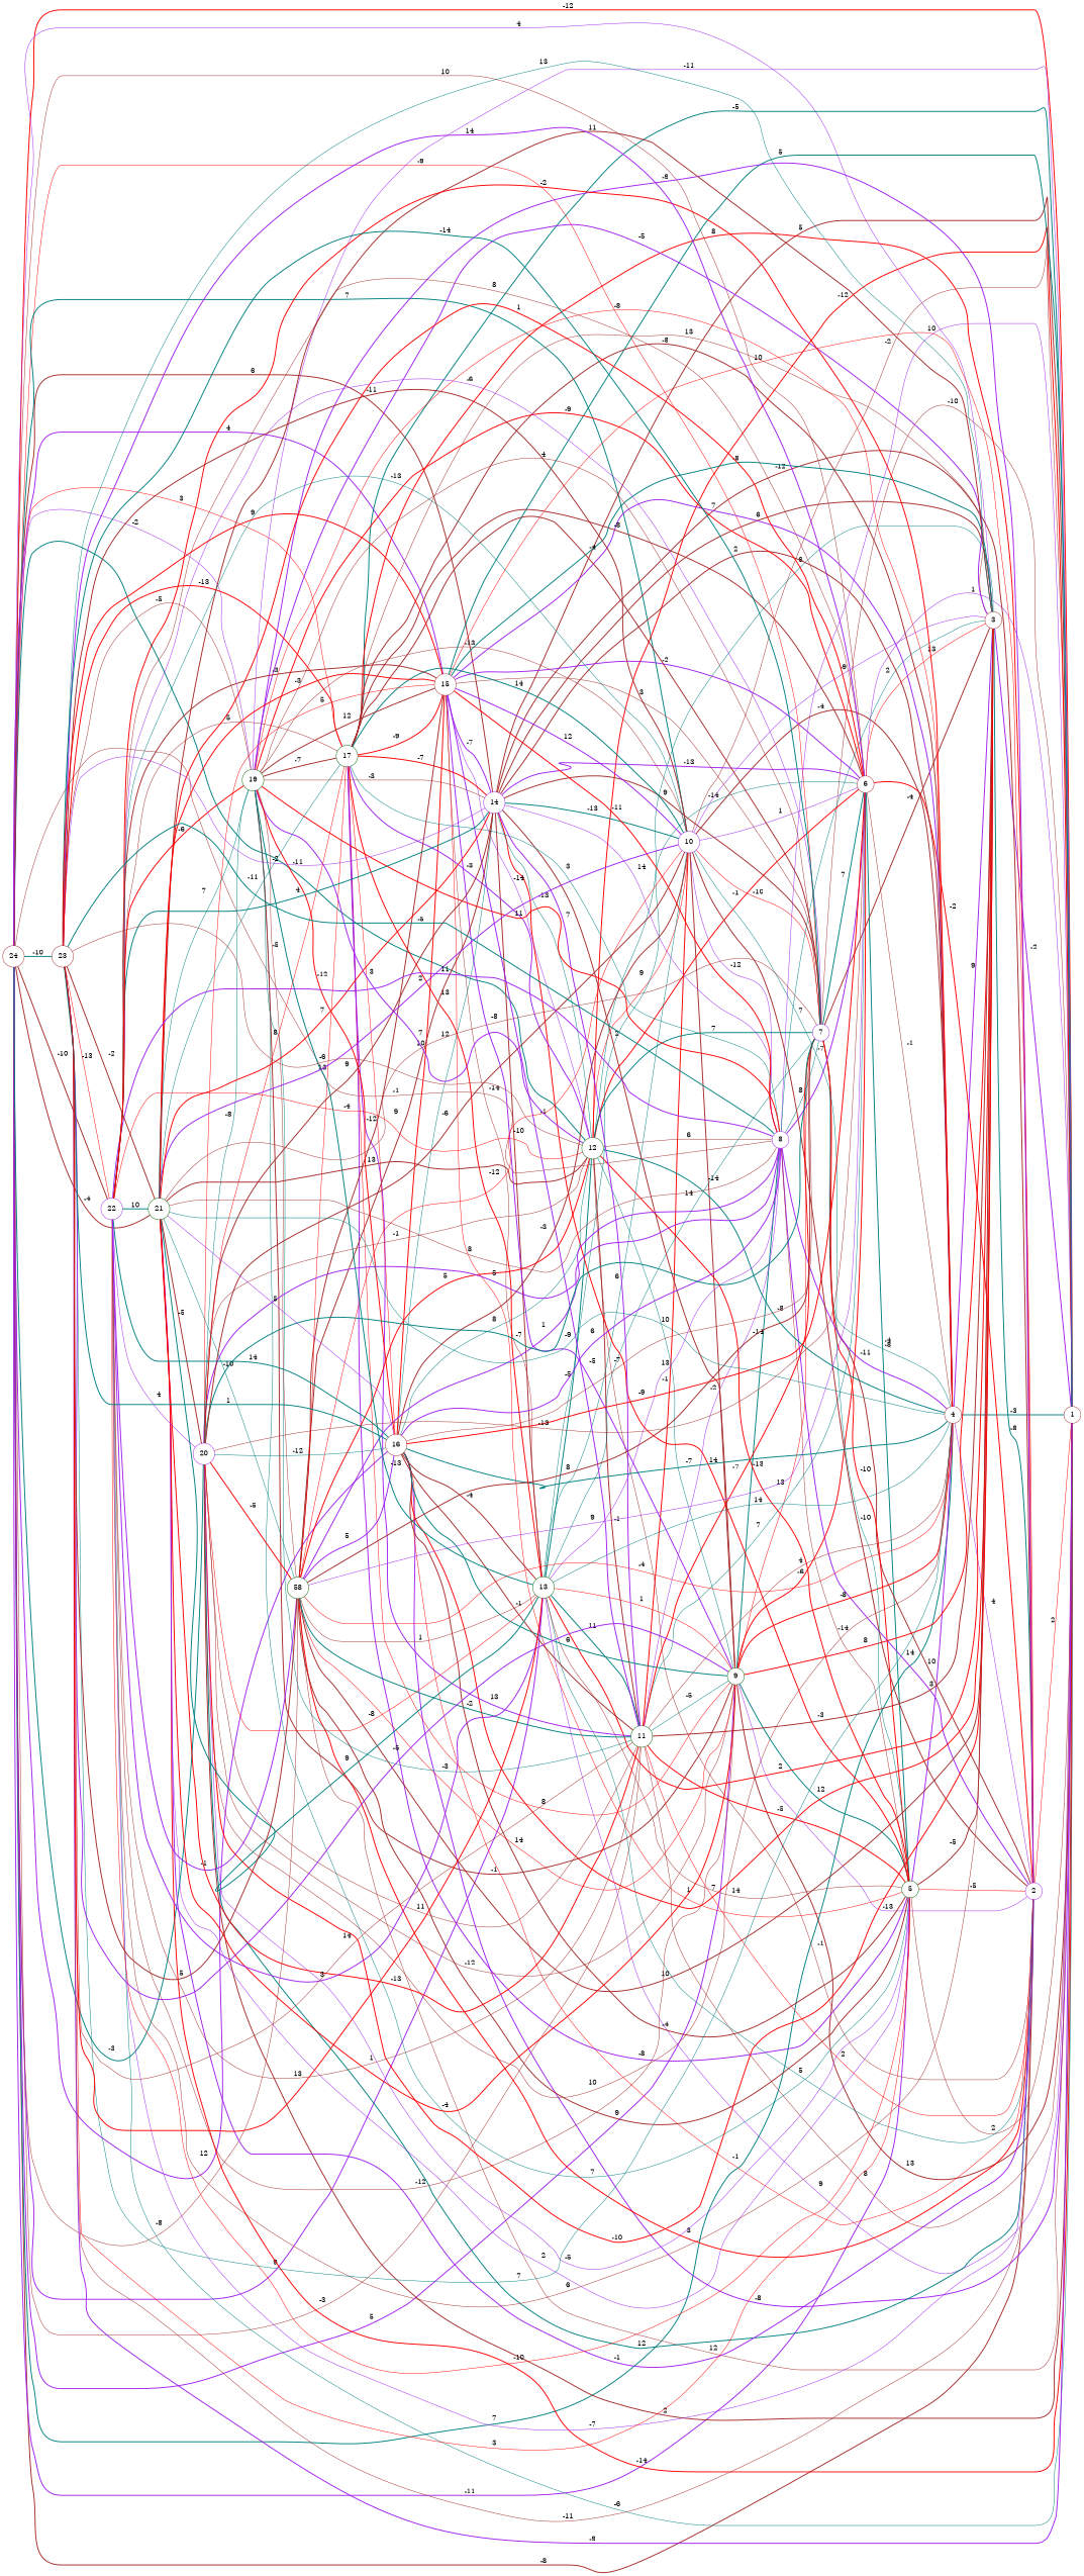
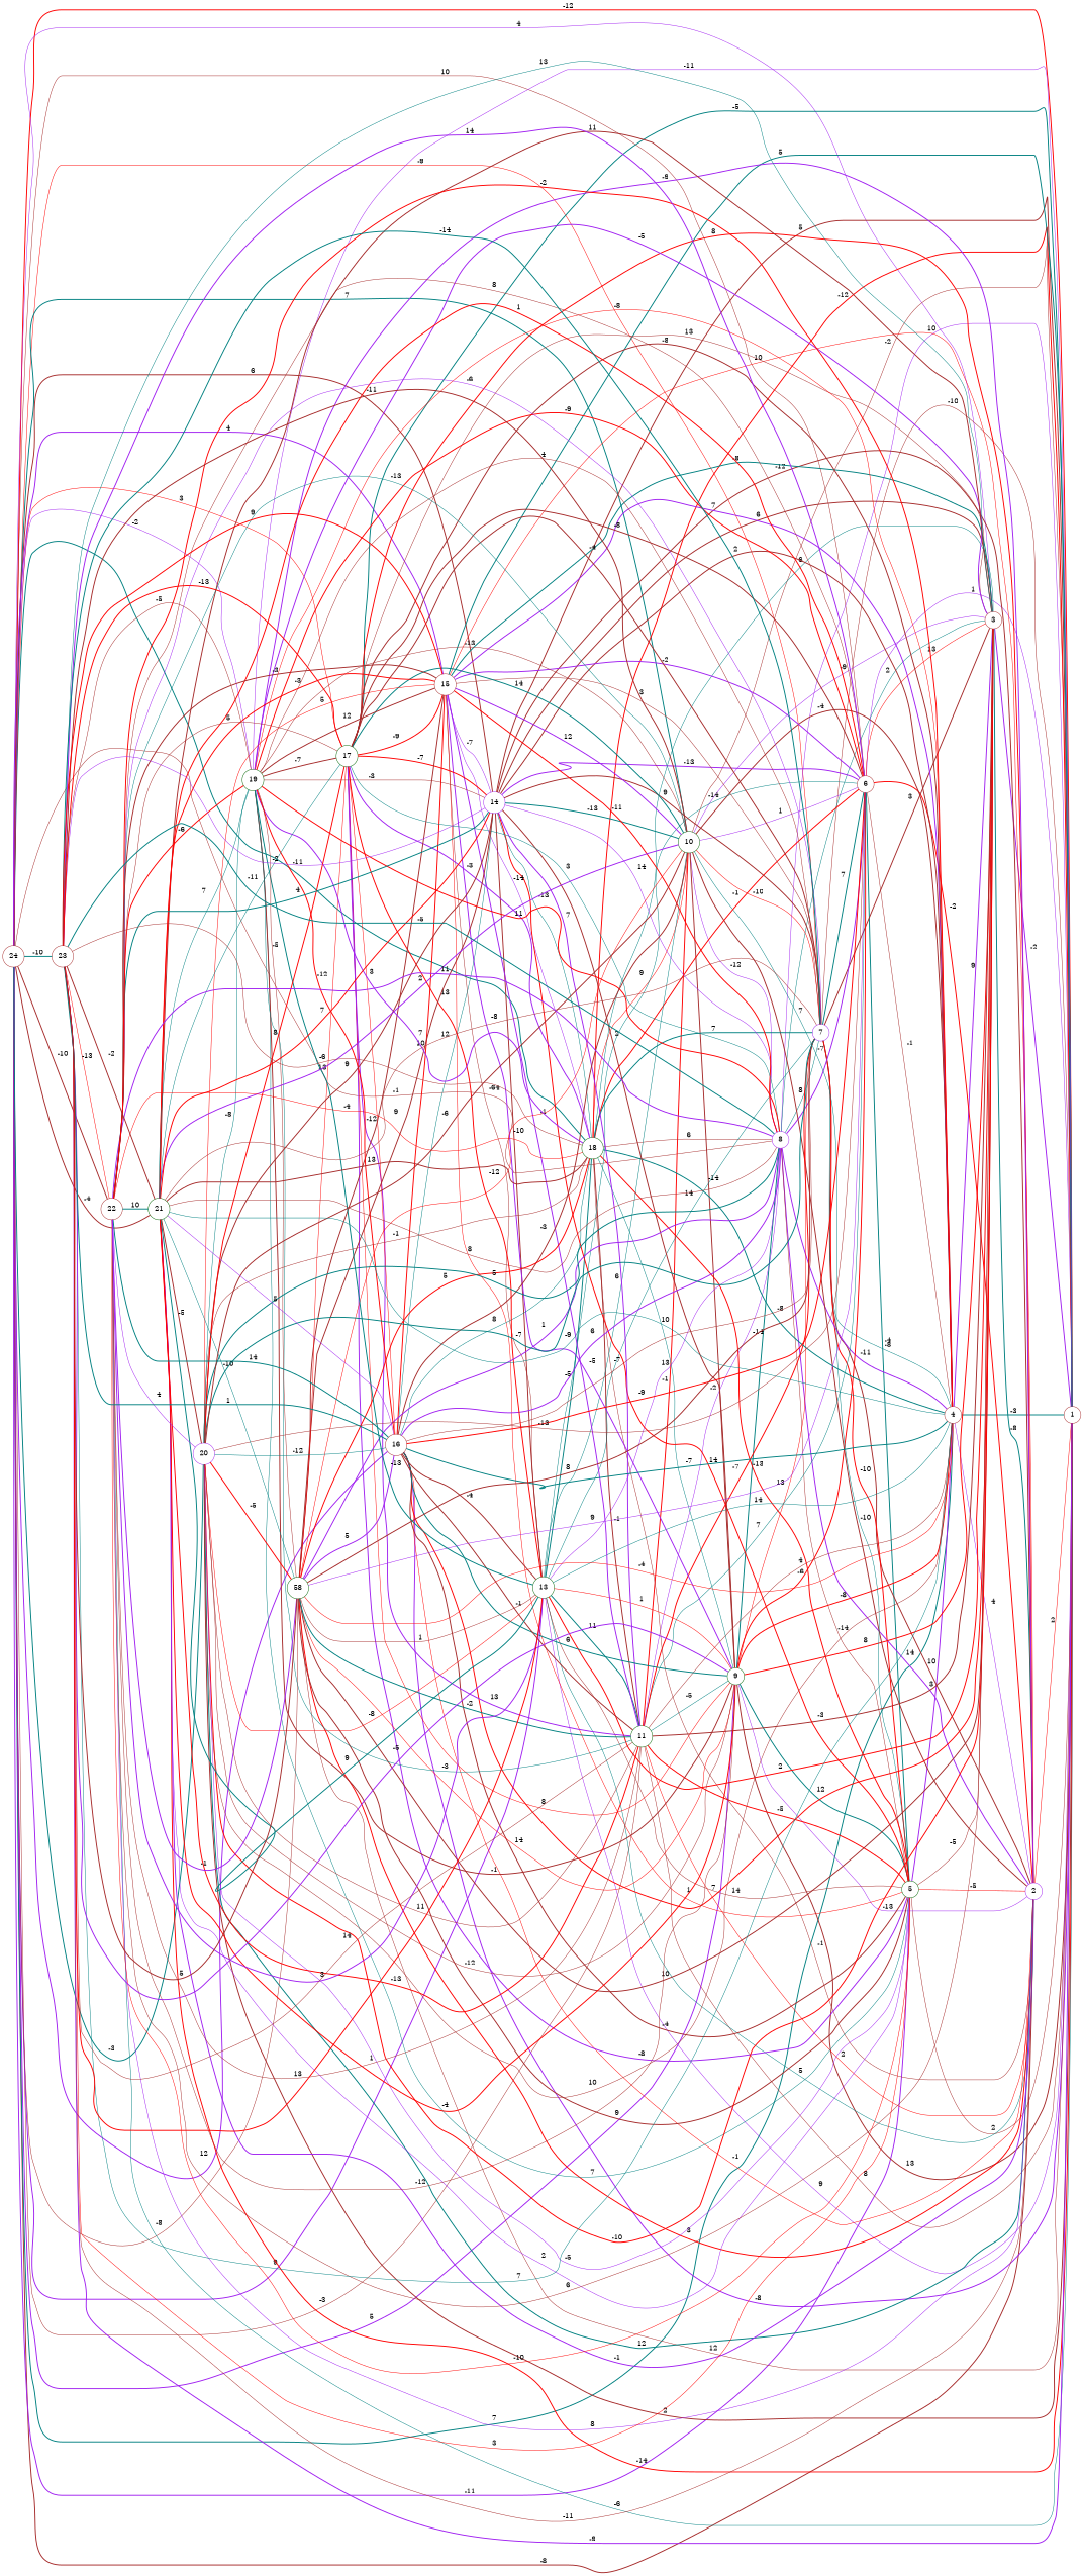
  graph {
    fontname="Helvetica,Arial,sans-serif"
    rankdir=LR
    node [color=darkgreen shape=circle]
    edge [color=brown style=bold]
    24 [color=brown]
    1 [color=brown]
    2 [color=purple]
    3 [color=brown]
    4 [color=brown]
    5
    6 [color=brown]
    7 [color=purple]
    8 [color=purple]
    9
-   10 [color=purple]
+   10
    11
-   12
+   12 [label=18]
    13
    14 [color=purple]
    15 [color=brown]
    16 [color=brown]
    17
    n19 [label=58]
    19
    20 [color=purple]
    21
-   22 [color=purple]
+   22 [color=brown]
    23 [color=brown]
    24 -- 1 [color=red label=-12]
    24 -- 2 [label=-8]
    24 -- 3 [color=purple label=4 style=solid]
    24 -- 4 [color=teal label=7]
    24 -- 5 [color=purple label=-11]
    24 -- 6 [label=10 style=solid]
    24 -- 7 [color=red label=-9 style=solid]
    24 -- 8 [label=-1 style=solid]
    24 -- 9 [color=purple label=5]
    24 -- 10 [color=teal label=7]
    24 -- 11 [label=-3 style=solid]
    24 -- 12 [color=teal label=-11]
    24 -- 13 [color=purple label=9]
    24 -- 14 [label=6]
    24 -- 15 [color=purple label=4]
    24 -- 16 [color=purple label=12]
    24 -- 17 [color=red label=3 style=solid]
    24 -- n19 [label=-8 style=solid]
    24 -- 19 [color=purple label=-2 style=solid]
    24 -- 20 [color=teal label=-3]
    24 -- 21 [label=-4]
    24 -- 22 [label=-10]
    24 -- 23 [color=teal label=-10]
    2 -- 1 [color=red label=2 style=solid]
    3 -- 1 [color=purple label=-2]
    3 -- 2 [color=teal label=-8]
    4 -- 1 [color=teal label=-3]
    4 -- 2 [color=purple label=4 style=solid]
    4 -- 3 [color=purple label=9]
    5 -- 1 [label=2 style=solid]
    5 -- 2 [color=red label=-5 style=solid]
-   5 -- 3 [label=-5]
+   5 -- 3 [label=-5 style=solid]
    5 -- 4 [color=purple label=3]
    6 -- 1 [color=purple label=1 style=solid]
    6 -- 2 [color=red label=-2]
    6 -- 3 [color=red label=13 style=solid]
    6 -- 4 [label=-1 style=solid]
    6 -- 5 [color=teal label=-4]
    7 -- 1 [label=-10 style=solid]
    7 -- 2 [label=10]
-   7 -- 3 [label=-4]
+   7 -- 3 [label=3]
    7 -- 4 [color=teal label=-8 style=solid]
    7 -- 5 [color=red label=-10]
    7 -- 6 [color=teal label=7]
    8 -- 1 [color=purple label=10 style=solid]
    8 -- 2 [color=purple label=14]
    8 -- 3 [color=teal label=2 style=solid]
    8 -- 4 [color=purple label=-11]
    8 -- 5 [label=-14 style=solid]
    8 -- 6 [color=purple label=-7]
    8 -- 7 [color=teal label=8 style=solid]
    9 -- 1 [label=13]
    9 -- 2 [color=purple label=-13 style=solid]
    9 -- 3 [color=red label=8]
    9 -- 4 [color=red label=-8]
    9 -- 5 [color=teal label=12]
    9 -- 6 [color=red label=-6]
    9 -- 7 [color=red label=13 style=solid]
    9 -- 8 [color=teal label=-14]
    10 -- 1 [label=-2 style=solid]
    10 -- 2 [label=-10]
    10 -- 3 [color=purple label=-9 style=solid]
    10 -- 4 [label=-4]
    10 -- 5 [color=teal label=7 style=solid]
    10 -- 6 [color=purple label=1 style=solid]
    10 -- 7 [color=red label=-10 style=solid]
    10 -- 8 [color=purple label=-12 style=solid]
    10 -- 9 [label=-14]
    11 -- 1 [label=8 style=solid]
    11 -- 2 [color=red label=2 style=solid]
    11 -- 3 [label=-3]
    11 -- 4 [label=4 style=solid]
    11 -- 5 [color=red label=-5]
    11 -- 6 [color=teal label=7 style=solid]
    11 -- 7 [color=red label=-7]
    11 -- 8 [color=purple label=-2 style=solid]
    11 -- 9 [color=teal label=-5 style=solid]
    11 -- 10 [color=red label=-1]
    12 -- 1 [color=red label=-12]
    12 -- 2 [label=-1 style=solid]
    12 -- 3 [color=teal label=6 style=solid]
    12 -- 4 [color=teal label=-8]
    12 -- 5 [color=red label=-13]
    12 -- 6 [color=red label=-1]
    12 -- 7 [color=teal label=7]
    12 -- 8 [label=6 style=solid]
    12 -- 9 [color=teal label=10 style=solid]
    12 -- 10 [color=red label=9 style=solid]
    12 -- 11 [label=-1]
    13 -- 1 [color=purple label=9 style=solid]
    13 -- 2 [color=teal label=5 style=solid]
    13 -- 3 [color=red label=2]
    13 -- 4 [color=teal label=14 style=solid]
    13 -- 5 [label=14 style=solid]
    13 -- 6 [color=teal label=-14 style=solid]
    13 -- 7 [color=teal label=14 style=solid]
    13 -- 8 [color=purple label=13 style=solid]
    13 -- 9 [color=red label=1 style=solid]
    13 -- 10 [color=teal label=6 style=solid]
    13 -- 11 [color=teal label=11]
    13 -- 12 [color=teal label=-5]
    14 -- 1 [label=5]
    14 -- 2 [label=-12]
    14 -- 3 [label=6]
    14 -- 4 [label=2]
    14 -- 5 [color=red label=14]
    14 -- 6 [color=purple label=-13]
    14 -- 7 [label=9]
    14 -- 8 [color=purple label=14 style=solid]
    14 -- 9 [label=2]
    14 -- 10 [color=teal label=-13]
    14 -- 11 [color=purple label=7]
    14 -- 12 [color=teal label=-13 style=solid]
    14 -- 13 [label=-10]
    15 -- 1 [color=teal label=5]
    15 -- 2 [color=red label=10 style=solid]
    15 -- 3 [color=teal label=-8]
    15 -- 4 [color=purple label=7]
    15 -- 5 [color=red label=1 style=solid]
    15 -- 6 [color=purple label=-2]
    15 -- 7 [label=3 style=solid]
    15 -- 8 [color=red label=-11]
    15 -- 9 [color=purple label=-5]
    15 -- 10 [color=purple label=12]
    15 -- 11 [color=purple label=-1]
    15 -- 12 [color=purple label=-14 style=solid]
-   15 -- 13 [label=-14 style=solid]
-   15 -- 14 [color=purple label=-7]
+   15 -- 13 [label=-64 style=solid]
+   15 -- 14 [color=purple label=-7 style=solid]
    16 -- 1 [color=purple label=-8]
    16 -- 2 [color=red label=-1 style=solid]
    16 -- 3 [color=red label=7]
    16 -- 4 [color=teal label=-7]
    16 -- 5 [label=-4]
    16 -- 6 [color=red label=-9]
    16 -- 7 [label=-7 style=solid]
    16 -- 8 [color=purple label=6]
    16 -- 9 [color=teal label=6]
    16 -- 10 [label=-3]
    16 -- 11 [label=-1]
    16 -- 12 [color=teal label=8 style=solid]
    16 -- 13 [label=-4]
    16 -- 14 [color=teal label=12 style=solid]
    16 -- 15 [color=red label=10]
    17 -- 1 [color=teal label=-5]
    17 -- 2 [color=red label=8]
    17 -- 3 [label=13 style=solid]
    17 -- 4 [label=-8]
    17 -- 5 [color=purple label=-8]
    17 -- 6 [label=-8]
    17 -- 7 [label=-4]
    17 -- 8 [color=teal label=3 style=solid]
    17 -- 9 [color=red label=8 style=solid]
    17 -- 10 [color=teal label=14]
    17 -- 11 [color=purple label=13]
    17 -- 12 [color=purple label=-3]
    17 -- 13 [color=red label=13]
    17 -- 14 [color=red label=-7]
    17 -- 15 [color=red label=-9]
    17 -- 16 [color=red label=3 style=solid]
    n19 -- 1 [label=12 style=solid]
    n19 -- 2 [color=red label=3]
    n19 -- 3 [label=10]
    n19 -- 4 [color=red label=-4 style=solid]
    n19 -- 5 [label=9]
    n19 -- 6 [color=purple label=9 style=solid]
    n19 -- 7 [label=8]
    n19 -- 8 [color=purple label=1]
    n19 -- 9 [color=red label=14 style=solid]
    n19 -- 10 [color=red label=-12 style=solid]
    n19 -- 11 [color=teal label=-2]
    n19 -- 12 [color=red label=5]
    n19 -- 13 [label=1 style=solid]
    n19 -- 14 [label=9]
    n19 -- 15 [label=-12]
    n19 -- 16 [color=purple label=5]
    n19 -- 17 [color=red label=13 style=solid]
    19 -- 1 [color=purple label=-11 style=solid]
    19 -- 2 [color=purple label=-9]
    19 -- 3 [color=purple label=-5]
    19 -- 4 [color=red label=-8 style=solid]
    19 -- 5 [color=teal label=7 style=solid]
    19 -- 6 [color=red label=-9]
    19 -- 7 [label=4 style=solid]
    19 -- 8 [color=red label=11]
    19 -- 9 [label=-1]
    19 -- 10 [label=-13 style=solid]
    19 -- 11 [color=teal label=-3 style=solid]
    19 -- 12 [color=purple label=7]
    19 -- 13 [color=teal label=-13]
    19 -- 14 [label=-3 style=solid]
    19 -- 15 [label=12]
    19 -- 16 [color=red label=-12]
    19 -- 17 [label=-7]
    19 -- n19 [label=-5 style=solid]
    20 -- 1 [label=2]
    20 -- 2 [color=teal label=12]
    20 -- 3 [color=red label=-10]
    20 -- 4 [label=10 style=solid]
    20 -- 5 [color=purple label=-5 style=solid]
    20 -- 6 [label=-13 style=solid]
    20 -- 7 [color=teal label=-7]
-   20 -- 8 [color=purple label=5]
+   20 -- 8 [color=teal label=5]
    20 -- 9 [label=-12 style=solid]
    20 -- 10 [label=-6]
    20 -- 11 [label=11 style=solid]
    20 -- 12 [label=-1 style=solid]
    20 -- 13 [color=red label=-8 style=solid]
    20 -- 14 [label=9]
    20 -- 15 [color=red label=5 style=solid]
    20 -- 16 [color=teal label=-12 style=solid]
-   20 -- 17 [color=red label=8 style=solid]
+   20 -- 17 [color=red label=8]
    20 -- n19 [color=red label=-5]
    20 -- 19 [color=teal label=-8 style=solid]
    21 -- 1 [color=red label=-14]
    21 -- 2 [color=purple label=-1]
    21 -- 3 [label=11]
    21 -- 4 [color=teal label=-9 style=solid]
    21 -- 5 [color=purple label=2 style=solid]
    21 -- 6 [color=red label=1]
    21 -- 7 [label=-8 style=solid]
    21 -- 8 [label=8 style=solid]
    21 -- 9 [color=red label=-4]
    21 -- 10 [color=purple label=2]
    21 -- 11 [color=red label=-13]
    21 -- 12 [label=13]
    21 -- 13 [color=teal label=9]
    21 -- 14 [color=red label=7]
    21 -- 15 [color=red label=-3]
    21 -- 16 [color=purple label=5 style=solid]
    21 -- 17 [color=teal label=-11 style=solid]
    21 -- n19 [color=teal label=-10 style=solid]
    21 -- 19 [color=teal label=7 style=solid]
    21 -- 20 [label=-5]
    22 -- 1 [color=teal label=-6 style=solid]
-   22 -- 2 [color=purple label=-7 style=solid]
+   22 -- 2 [color=purple label=8 style=solid]
    22 -- 3 [label=6 style=solid]
    22 -- 4 [color=red label=-2]
    22 -- 5 [color=red label=-10 style=solid]
    22 -- 6 [label=8 style=solid]
    22 -- 7 [color=purple label=-6 style=solid]
    22 -- 8 [color=purple label=11]
    22 -- 9 [label=-12 style=solid]
    22 -- 10 [color=teal label=-13 style=solid]
    22 -- 11 [label=1 style=solid]
    22 -- 12 [color=red label=-4 style=solid]
    22 -- 13 [color=purple label=3]
    22 -- 14 [color=teal label=4]
    22 -- 15 [label=-3]
    22 -- 16 [color=teal label=14]
    22 -- 17 [label=5 style=solid]
    22 -- n19 [color=purple label=-1]
    22 -- 19 [color=red label=-6]
    22 -- 20 [color=purple label=4 style=solid]
    22 -- 21 [color=teal label=10]
    23 -- 1 [color=purple label=-9]
    23 -- 2 [label=-11 style=solid]
    23 -- 3 [color=teal label=13 style=solid]
    23 -- 4 [color=teal label=7 style=solid]
    23 -- 5 [color=red label=3 style=solid]
    23 -- 6 [color=purple label=14]
    23 -- 7 [color=teal label=-14]
    23 -- 8 [color=teal label=-5]
    23 -- 9 [color=purple label=-5]
    23 -- 10 [label=-11]
    23 -- 11 [label=14 style=solid]
    23 -- 12 [label=-6 style=solid]
    23 -- 13 [color=red label=13]
    23 -- 14 [color=purple label=-2 style=solid]
    23 -- 15 [color=red label=9]
    23 -- 16 [color=teal label=1]
    23 -- 17 [color=red label=-13]
    23 -- n19 [label=5]
    23 -- 19 [label=-5 style=solid]
    23 -- 21 [label=-2]
    23 -- 22 [color=red label=-13 style=solid]
  }
